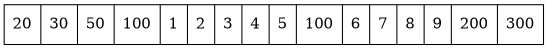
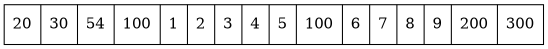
  digraph {
    rankdir=LR
-   n1 [label="{ 20|30|50|100|1|2|3|4|5|100|6|7|8|9|200|300}" shape=record]
+   n1 [label="{ 20|30|54|100|1|2|3|4|5|100|6|7|8|9|200|300}" shape=record]
  }
